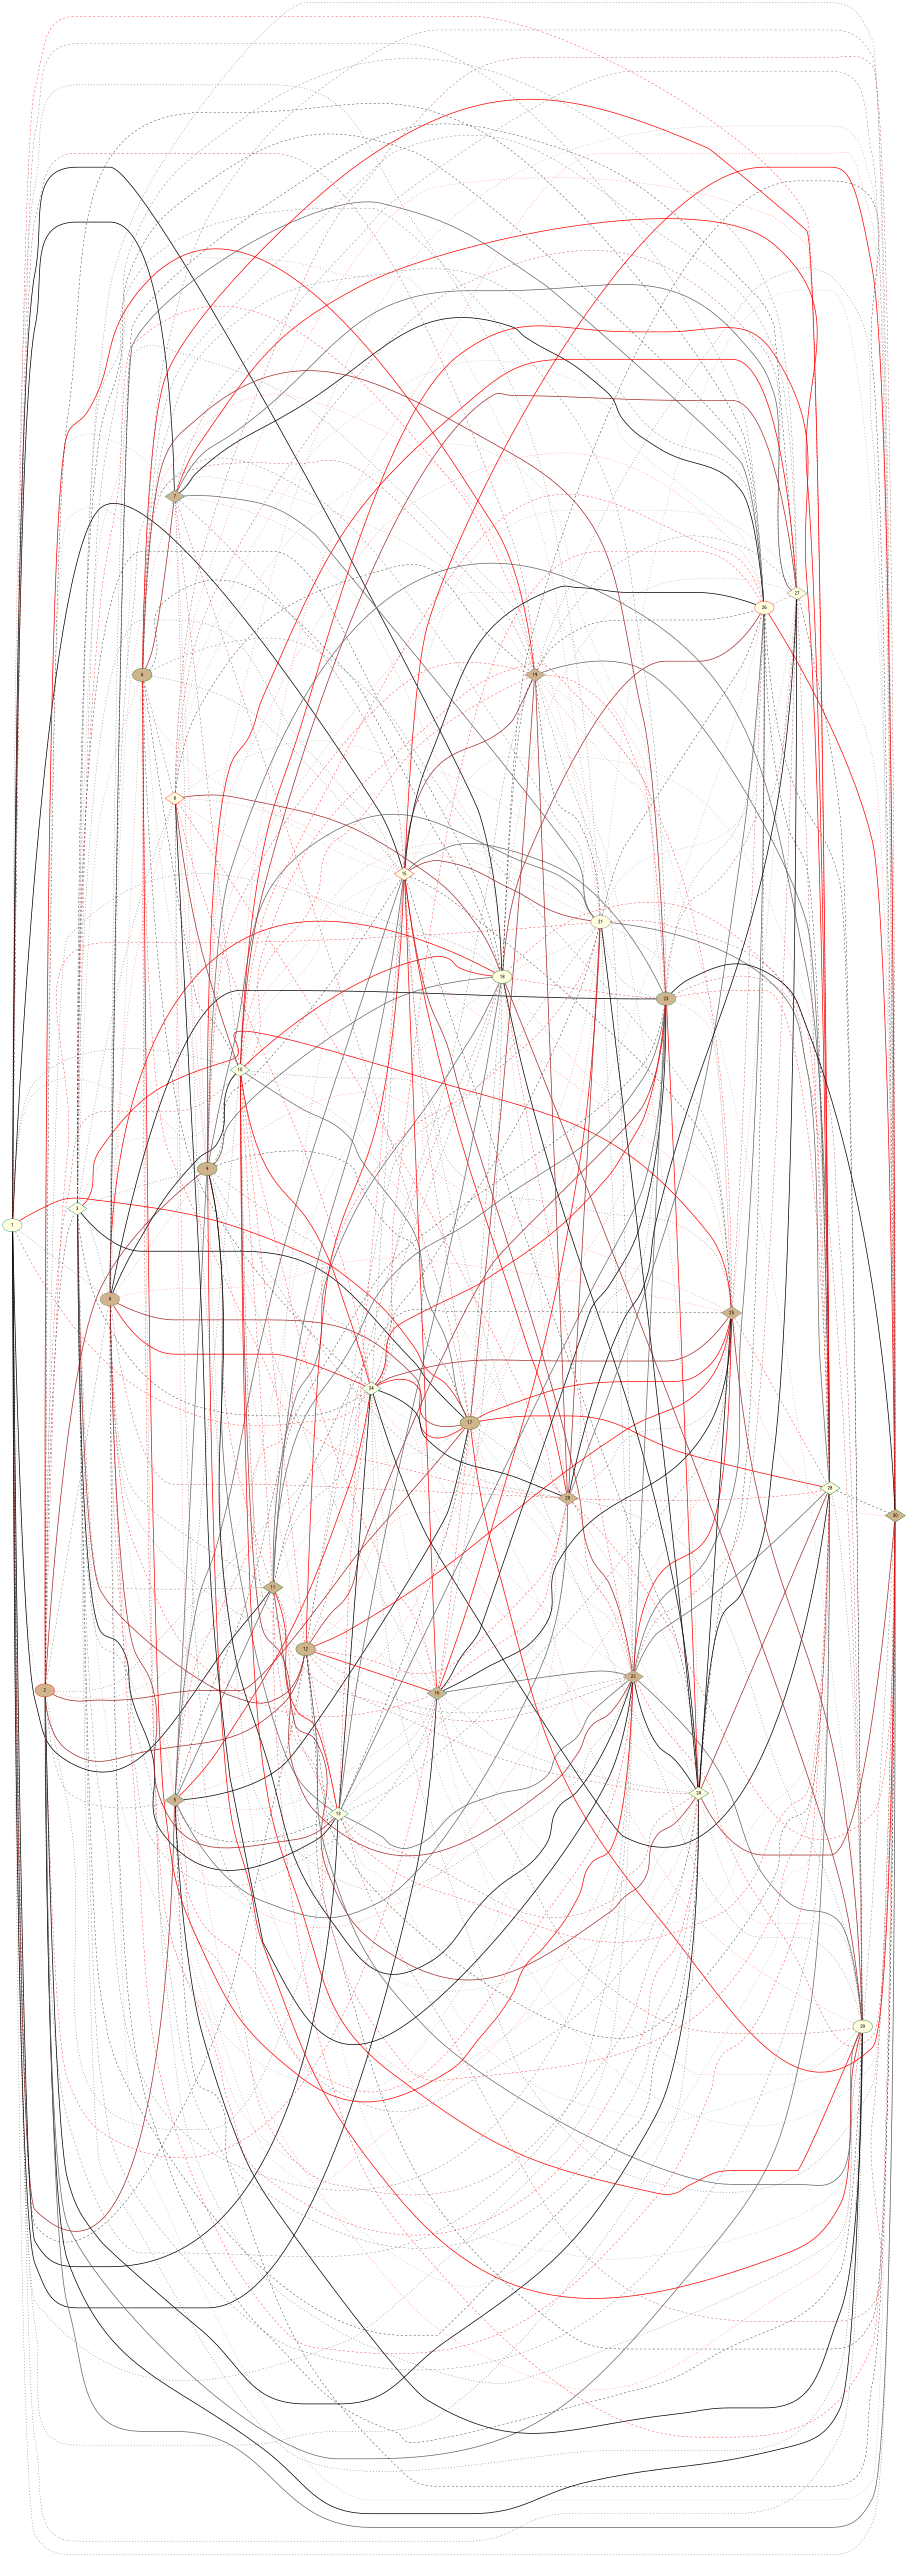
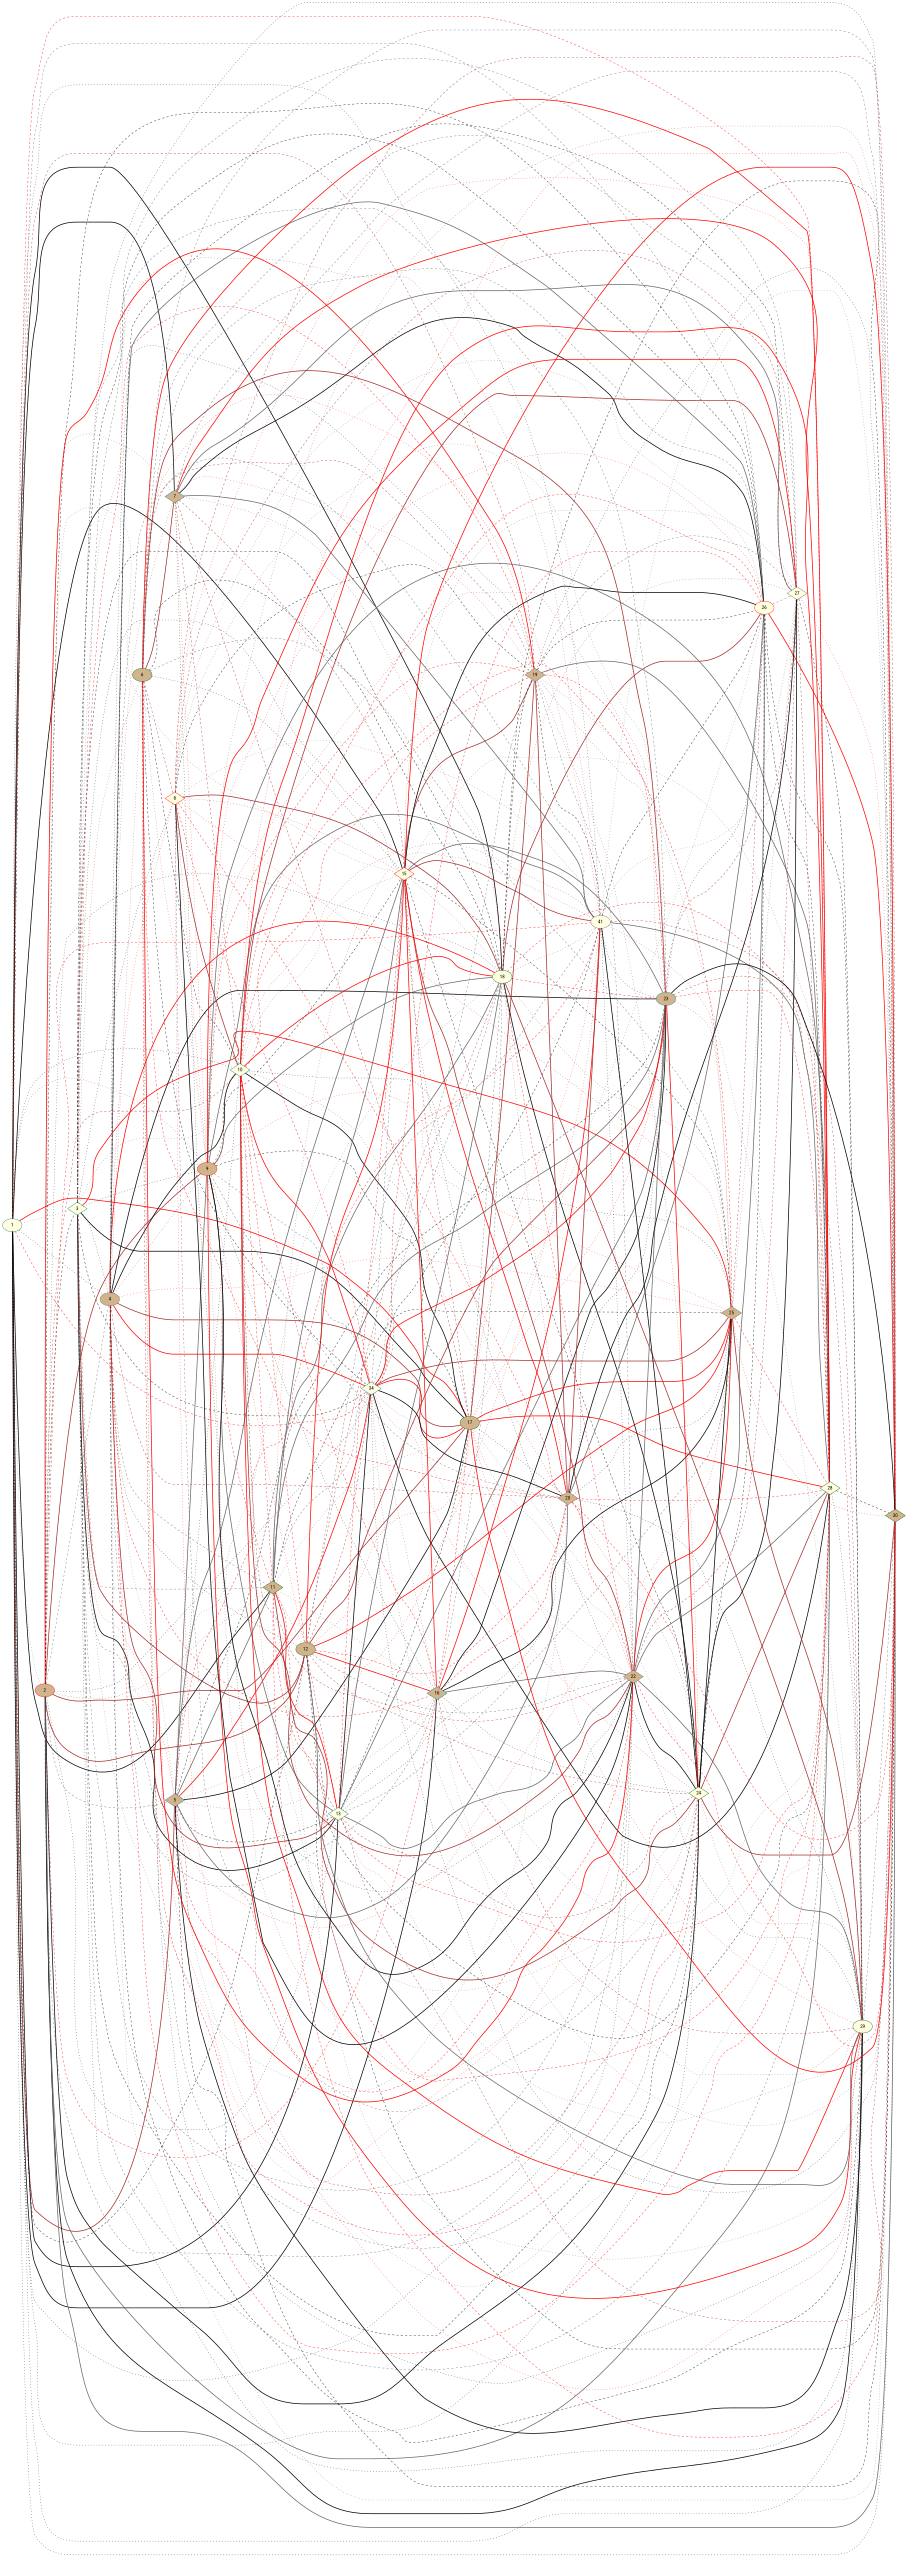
  graph {
    fontname="Roboto Condensed"
    rankdir=LR
    node [color=darkgreen fillcolor=tan fontname="Roboto Condensed" shape=diamond style=filled]
    edge [color=black fontname="Roboto Condensed" style=dashed]
    1 [color=teal fillcolor=lightyellow shape=ellipse]
    2 [color=red shape=ellipse]
    3 [color=teal fillcolor=lightyellow]
    4 [color=gray40 shape=ellipse]
    5 [color=teal]
    7 [color=teal]
-   9 [shape=ellipse]
+   9 [color=red shape=ellipse]
    10 [color=teal fillcolor=lightyellow]
    11
    12 [shape=ellipse]
    13 [color=teal fillcolor=lightyellow]
    n12 [color=teal fillcolor=lightyellow label=34]
    15 [color=red fillcolor=lightyellow]
    16 [color=teal]
    17 [shape=ellipse]
    18 [fillcolor=lightyellow shape=ellipse]
    19 [color=gray40]
-   21 [color=gray40 fillcolor=lightyellow shape=ellipse]
+   21 [color=gray40 fillcolor=lightyellow shape=ellipse label=41]
    22 [color=gray40]
    24 [fillcolor=lightyellow]
    26 [color=red fillcolor=lightyellow shape=ellipse]
    28 [fillcolor=lightyellow]
    29 [fillcolor=lightyellow shape=ellipse]
    30
    6 [shape=ellipse]
    8 [color=red fillcolor=lightyellow]
    20 [color=gray40]
    23 [color=teal shape=ellipse]
    25 [color=gray40]
    27 [color=gray40 fillcolor=lightyellow]
    1 -- 2 [color=gray40 style=dotted]
    1 -- 3 [color=gray40 style=dotted]
    1 -- 4 [style=dotted]
    1 -- 5 [color=brown style=bold]
    1 -- 7 [style=bold]
    1 -- 9 [color=brown style=dotted]
    1 -- 10 [style=dotted]
    1 -- 11 [style=bold]
    1 -- 12
    1 -- 13 [style=bold]
    1 -- n12 [color=red]
    1 -- 15 [style=bold]
    1 -- 16 [style=bold]
    1 -- 17 [color=red style=bold]
    1 -- 18 [style=bold]
    1 -- 19 [color=brown]
    1 -- 21 [style=dotted]
    1 -- 22 [style=dotted]
    1 -- 24 [style=dotted]
    1 -- 26 [color=gray40]
    1 -- 28 [color=red]
    1 -- 29 [style=dotted]
    1 -- 30 [style=dotted]
    2 -- 3
    2 -- 4 [color=gray40]
    2 -- 5 [color=gray40]
    2 -- 7 [color=gray40 style=dotted]
    2 -- 9 [color=brown style=bold]
    2 -- 10 [color=brown]
    2 -- 11 [color=brown style=dotted]
    2 -- 12 [color=brown style=bold]
    2 -- 13 [style=dotted]
    2 -- n12 [style=dotted]
    2 -- 15 [color=gray40 style=dotted]
    2 -- 16 [color=red]
    2 -- 17 [color=brown style=bold]
    2 -- 18 [style=dotted]
    2 -- 19 [color=red style=bold]
    2 -- 21 [color=red]
    2 -- 22 [color=gray40]
    2 -- 24 [style=bold]
    2 -- 26
    2 -- 28 [color=gray40 style=bold]
    2 -- 29 [style=bold]
    2 -- 30 [color=gray40 style=bold]
    3 -- 4 [style=dotted]
    3 -- 5 [color=red style=dotted]
    3 -- 9 [style=dotted]
    3 -- 10 [color=gray40 style=dotted]
    3 -- 11 [color=gray40]
    3 -- 12 [color=brown style=bold]
    3 -- 13 [style=bold]
    3 -- n12
    3 -- 15 [style=dotted]
    3 -- 16 [color=gray40]
    3 -- 17 [style=bold]
    3 -- 18
    3 -- 19 [color=red]
    3 -- 21 [color=brown style=dotted]
    3 -- 22 [color=gray40]
    3 -- 24
    3 -- 26
    3 -- 28 [color=gray40]
    3 -- 29 [style=dotted]
    3 -- 30 [style=dotted]
    3 -- 6 [color=brown style=dotted]
    3 -- 8 [style=dotted]
    3 -- 20 [color=gray40 style=dotted]
    3 -- 23 [color=gray40]
    3 -- 25 [color=red style=bold]
    3 -- 27 [color=gray40]
    4 -- 5 [color=gray40 style=dotted]
    4 -- 7 [color=brown style=dotted]
    4 -- 9 [color=brown style=dotted]
    4 -- 10 [style=bold]
    4 -- 11 [color=gray40]
    4 -- 12 [style=dotted]
    4 -- 13 [color=brown style=bold]
    4 -- n12 [color=red style=bold]
    4 -- 16 [color=red]
    4 -- 17 [color=brown style=bold]
    4 -- 18 [color=red style=bold]
    4 -- 19 [style=dotted]
    4 -- 21 [color=gray40]
    4 -- 22 [color=red style=dotted]
    4 -- 24 [color=gray40]
    4 -- 26 [color=gray40 style=bold]
    4 -- 28 [color=red]
    4 -- 29
    4 -- 30 [color=gray40 style=dotted]
    4 -- 6 [color=brown style=dotted]
    4 -- 8 [color=red style=dotted]
    4 -- 20 [color=brown]
    4 -- 23 [style=bold]
    4 -- 25 [color=red style=dotted]
    4 -- 27
    5 -- 9 [color=gray40 style=bold]
    5 -- 10 [style=dotted]
    5 -- 11 [color=gray40 style=bold]
    5 -- 12 [color=brown style=dotted]
    5 -- 13
    5 -- n12 [color=red style=bold]
    5 -- 15 [color=gray40 style=bold]
    5 -- 16 [color=brown style=dotted]
    5 -- 17 [style=bold]
    5 -- 18 [color=gray40 style=dotted]
    5 -- 21 [color=red]
    5 -- 22 [color=red]
    5 -- 24 [color=brown]
    5 -- 28 [color=gray40 style=dotted]
    5 -- 29 [style=bold]
    5 -- 30
    5 -- 20 [color=gray40 style=bold]
    5 -- 23
    5 -- 25 [color=red style=dotted]
    7 -- 9 [color=red style=dotted]
    7 -- 10 [color=brown]
    7 -- 15 [color=brown]
    7 -- 17 [color=brown]
    7 -- 18 [color=brown style=dotted]
    7 -- 19 [color=brown style=dotted]
    7 -- 21 [color=gray40 style=bold]
    7 -- 22 [style=dotted]
    7 -- 26 [style=bold]
    7 -- 28 [color=red style=bold]
    7 -- 30 [color=gray40]
    7 -- 27 [color=gray40 style=bold]
    9 -- 10 [color=brown]
    9 -- 11 [color=red]
    9 -- 12 [color=red style=dotted]
    9 -- 13 [color=gray40 style=bold]
    9 -- n12 [color=gray40]
    9 -- 15
    9 -- 16 [style=dotted]
    9 -- 17
    9 -- 18 [color=gray40 style=bold]
    9 -- 19 [color=red]
    9 -- 21 [color=gray40 style=bold]
    9 -- 22 [style=bold]
    9 -- 24 [color=brown style=dotted]
    9 -- 26 [color=red style=dotted]
    9 -- 28 [color=gray40 style=bold]
    9 -- 29 [color=red style=bold]
    9 -- 30 [color=brown style=dotted]
    9 -- 20 [color=gray40]
    9 -- 23 [color=brown style=dotted]
    9 -- 25 [color=red style=dotted]
    9 -- 27 [color=red style=bold]
    10 -- 11 [color=red]
    10 -- 12 [color=red]
    10 -- 13 [color=brown]
    10 -- n12 [color=red style=bold]
    10 -- 15 [color=gray40 style=dotted]
    10 -- 16 [color=red]
-   10 -- 17 [color=gray40 style=bold]
+   10 -- 17 [style=bold]
    10 -- 18 [color=red style=bold]
    10 -- 19 [color=red]
    10 -- 21 [color=brown style=dotted]
    10 -- 22 [color=brown style=bold]
    10 -- 24 [color=gray40 style=dotted]
    10 -- 26 [color=red]
    10 -- 28 [color=red style=bold]
    10 -- 29 [color=red style=bold]
    10 -- 30 [color=red style=dotted]
    10 -- 20 [color=brown style=dotted]
    10 -- 23 [color=red]
    10 -- 25 [style=dotted]
    10 -- 27 [color=brown style=bold]
    11 -- 12 [color=brown style=dotted]
    11 -- 13 [color=red style=bold]
    11 -- n12 [color=gray40]
    11 -- 15 [color=gray40 style=bold]
    11 -- 16 [color=gray40 style=dotted]
    11 -- 17 [color=gray40 style=dotted]
    11 -- 18 [color=gray40 style=bold]
    11 -- 21 [color=brown style=dotted]
    11 -- 22 [color=brown]
    11 -- 24 [color=brown style=bold]
    11 -- 28 [color=red]
    11 -- 29 [color=gray40 style=dotted]
    11 -- 30 [color=red]
    11 -- 23 [color=gray40 style=bold]
    11 -- 25
    12 -- 13 [color=red]
    12 -- n12 [color=brown]
    12 -- 15 [color=red style=bold]
    12 -- 16 [color=red style=bold]
    12 -- 17 [color=red style=dotted]
    12 -- 18 [color=brown]
    12 -- 21 [color=gray40]
    12 -- 22 [color=gray40]
    12 -- 24 [color=brown]
    12 -- 28
    12 -- 29 [color=gray40 style=bold]
    12 -- 30
    12 -- 20 [color=red]
    12 -- 23 [color=brown style=bold]
    12 -- 25 [color=red style=bold]
    13 -- n12 [style=bold]
    13 -- 15 [color=red]
    13 -- 16 [style=dotted]
    13 -- 17
    13 -- 18 [color=gray40 style=bold]
    13 -- 21 [color=red style=dotted]
    13 -- 22 [color=gray40 style=bold]
    13 -- 24 [color=brown]
    13 -- 28 [color=red]
    13 -- 29 [color=gray40 style=dotted]
    13 -- 30 [color=brown]
    13 -- 20 [style=dotted]
    13 -- 23 [color=gray40 style=bold]
    13 -- 25 [color=gray40]
    n12 -- 15 [color=gray40]
    n12 -- 16 [color=brown style=dotted]
    n12 -- 17 [color=red style=bold]
    n12 -- 18 [color=gray40]
    n12 -- 19 [color=gray40]
    n12 -- 21
    n12 -- 22 [color=gray40 style=dotted]
    n12 -- 24 [color=red style=dotted]
    n12 -- 26 [color=red]
    n12 -- 28 [style=bold]
    n12 -- 29 [color=brown style=dotted]
    n12 -- 30 [style=dotted]
    n12 -- 20 [style=bold]
    n12 -- 23 [color=red style=bold]
    n12 -- 25 [color=brown style=bold]
    15 -- 16 [color=red style=bold]
    15 -- 17 [color=brown]
    15 -- 18 [color=gray40 style=dotted]
    15 -- 19 [color=brown style=bold]
    15 -- 21 [color=brown style=bold]
    15 -- 22 [color=brown style=bold]
    15 -- 24
    15 -- 26 [style=bold]
    15 -- 28 [color=gray40 style=dotted]
    15 -- 29 [style=dotted]
    15 -- 30 [color=red style=bold]
    15 -- 20 [color=red style=bold]
    15 -- 23 [color=gray40 style=bold]
    15 -- 25
    15 -- 27 [color=gray40 style=dotted]
    16 -- 17 [color=red]
    16 -- 18 [color=gray40]
    16 -- 21 [color=red style=bold]
    16 -- 22 [color=gray40 style=bold]
    16 -- 24 [style=dotted]
    16 -- 28 [color=gray40 style=dotted]
    16 -- 29 [color=brown]
    16 -- 30 [color=gray40 style=dotted]
    16 -- 20 [color=red]
    16 -- 23 [style=bold]
    16 -- 25 [style=bold]
    17 -- 18 [color=gray40]
    17 -- 19 [color=brown style=bold]
    17 -- 21 [color=red style=dotted]
    17 -- 22 [color=brown style=dotted]
    17 -- 24 [color=gray40 style=dotted]
    17 -- 26 [color=gray40 style=dotted]
    17 -- 28 [color=red style=bold]
    17 -- 29 [color=red style=dotted]
    17 -- 30 [color=red style=bold]
    17 -- 20 [style=dotted]
    17 -- 23 [color=red style=dotted]
    17 -- 25 [color=red style=bold]
    18 -- 19
    18 -- 21 [color=brown style=dotted]
    18 -- 22 [color=red]
    18 -- 24 [style=bold]
    18 -- 26 [color=brown style=bold]
    18 -- 28 [color=red]
    18 -- 29 [color=brown style=bold]
    18 -- 30
    18 -- 20 [color=brown style=dotted]
    18 -- 23 [color=red]
    18 -- 25 [color=brown style=dotted]
    18 -- 27 [color=brown style=dotted]
    19 -- 21
    19 -- 22 [color=gray40]
    19 -- 24 [color=brown style=dotted]
    19 -- 26
    19 -- 28 [color=gray40 style=bold]
    19 -- 29 [color=gray40 style=dotted]
    19 -- 30 [style=dotted]
    19 -- 20 [color=brown style=bold]
    19 -- 23 [color=brown style=dotted]
    19 -- 25 [color=red]
    19 -- 27 [color=gray40]
    21 -- 22 [style=dotted]
    21 -- 24 [style=bold]
    21 -- 26
    21 -- 28 [color=gray40 style=bold]
    21 -- 29 [color=brown]
    21 -- 30 [color=gray40 style=dotted]
    21 -- 23 [style=dotted]
    21 -- 25 [color=brown style=dotted]
    21 -- 27 [color=gray40 style=dotted]
    22 -- 24 [style=bold]
    22 -- 26 [color=gray40 style=bold]
    22 -- 28 [color=gray40 style=bold]
    22 -- 29 [color=gray40 style=bold]
    22 -- 30 [color=red]
    22 -- 23 [color=gray40 style=bold]
    22 -- 25 [color=red style=bold]
    22 -- 27 [color=brown]
    24 -- 26
    24 -- 28 [color=brown style=bold]
    24 -- 29 [color=brown style=dotted]
    24 -- 30 [color=brown style=bold]
    24 -- 25 [style=bold]
    24 -- 27 [style=bold]
    26 -- 28
    26 -- 29
    26 -- 30 [color=red style=bold]
    26 -- 27 [color=gray40]
    28 -- 29 [style=dotted]
    28 -- 30
    29 -- 30 [color=gray40]
    6 -- 7 [color=brown style=bold]
    6 -- 9 [color=brown style=dotted]
    6 -- 10
    6 -- n12
    6 -- 15 [style=dotted]
    6 -- 18
    6 -- 19 [color=brown]
    6 -- 21 [color=red style=dotted]
    6 -- 22 [color=red style=bold]
    6 -- 24 [color=red]
    6 -- 26 [color=gray40]
    6 -- 28 [color=red style=bold]
    6 -- 29 [style=dotted]
    6 -- 30 [color=gray40]
    6 -- 8 [color=brown]
    6 -- 20 [color=red]
    6 -- 23 [color=brown style=bold]
    6 -- 25 [color=gray40]
    6 -- 27 [color=gray40]
    8 -- 9 [color=red style=dotted]
    8 -- 10 [color=brown style=bold]
    8 -- n12 [color=red]
    8 -- 15 [color=brown style=dotted]
    8 -- 18 [color=brown style=bold]
    8 -- 19
    8 -- 21 [color=gray40 style=dotted]
    8 -- 22 [style=bold]
    8 -- 24 [color=gray40]
    8 -- 26 [color=gray40 style=dotted]
    8 -- 28 [color=red style=dotted]
    8 -- 29 [color=red style=dotted]
    8 -- 30 [color=brown]
    8 -- 20 [color=red]
    8 -- 23 [color=gray40 style=dotted]
    8 -- 25 [color=red style=dotted]
    8 -- 27 [color=brown]
    20 -- 21 [color=brown style=bold]
    20 -- 22 [color=red]
    20 -- 24 [color=brown style=dotted]
    20 -- 26 [color=gray40 style=bold]
    20 -- 28 [color=red]
    20 -- 29 [style=dotted]
    20 -- 30 [color=red]
    20 -- 23 [style=dotted]
    20 -- 25 [style=dotted]
    20 -- 27 [style=bold]
    23 -- 24 [color=red style=bold]
    23 -- 26 [style=dotted]
    23 -- 28 [color=red]
    23 -- 29 [color=brown]
    23 -- 30 [style=bold]
    23 -- 25 [color=brown style=dotted]
    23 -- 27 [color=brown]
    25 -- 26 [color=brown]
    25 -- 28 [color=red]
    25 -- 29 [color=brown style=bold]
    25 -- 30 [color=red style=dotted]
    25 -- 27 [color=brown style=dotted]
    27 -- 28 [color=brown]
    27 -- 29
    27 -- 30 [color=red style=dotted]
  }
